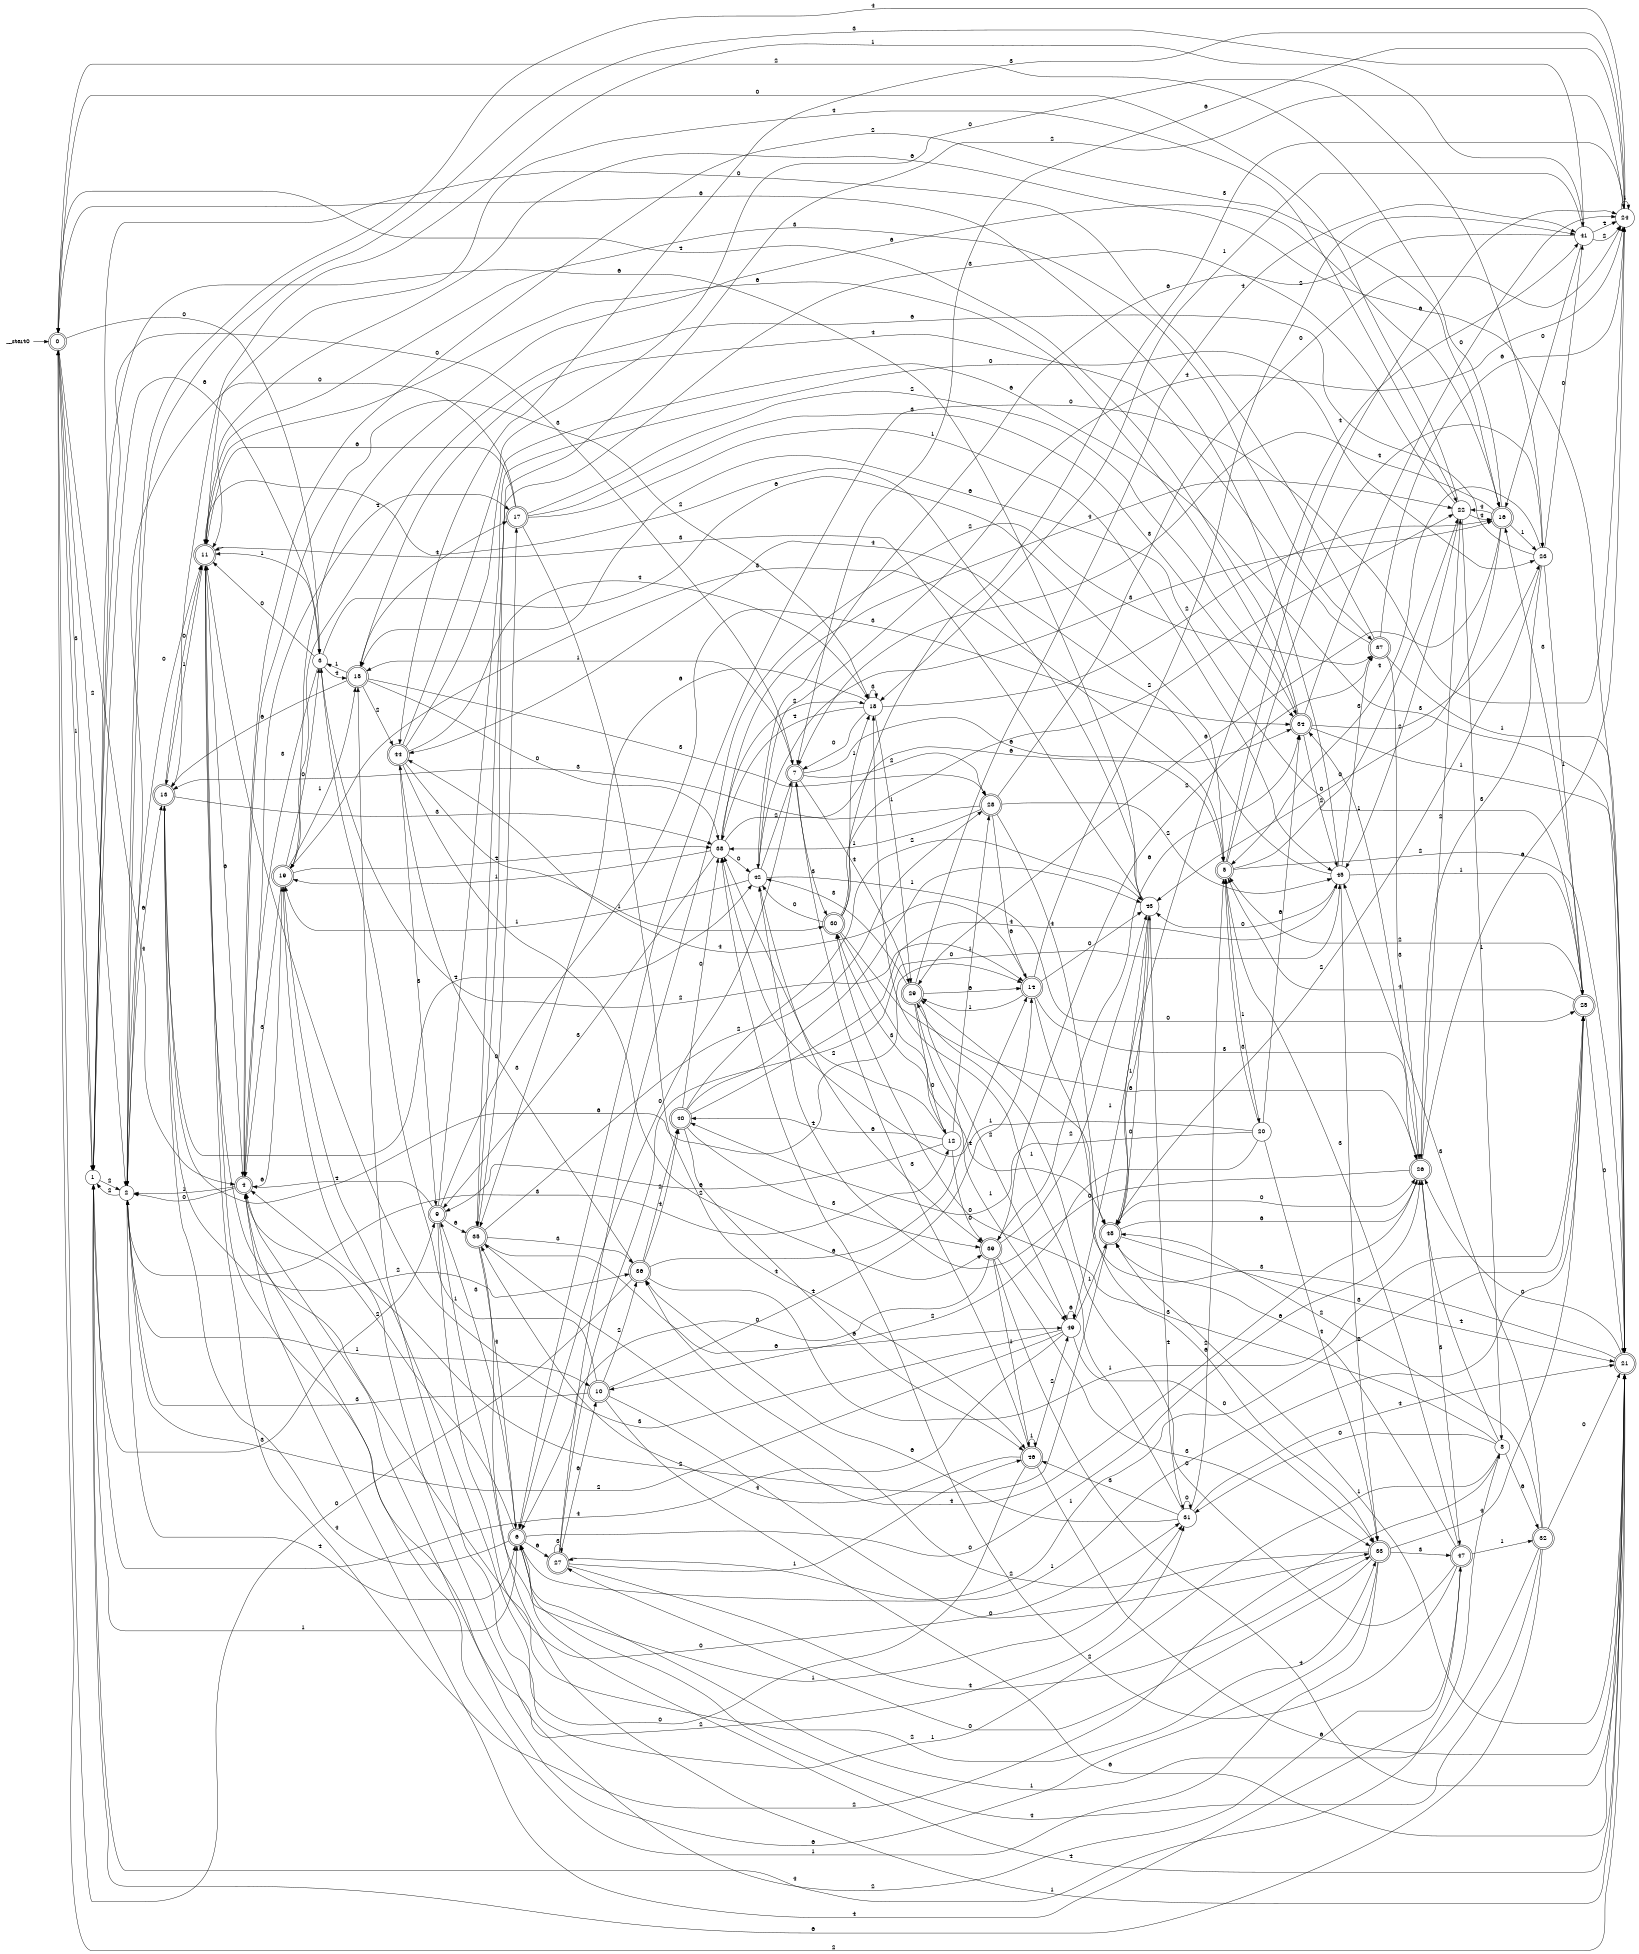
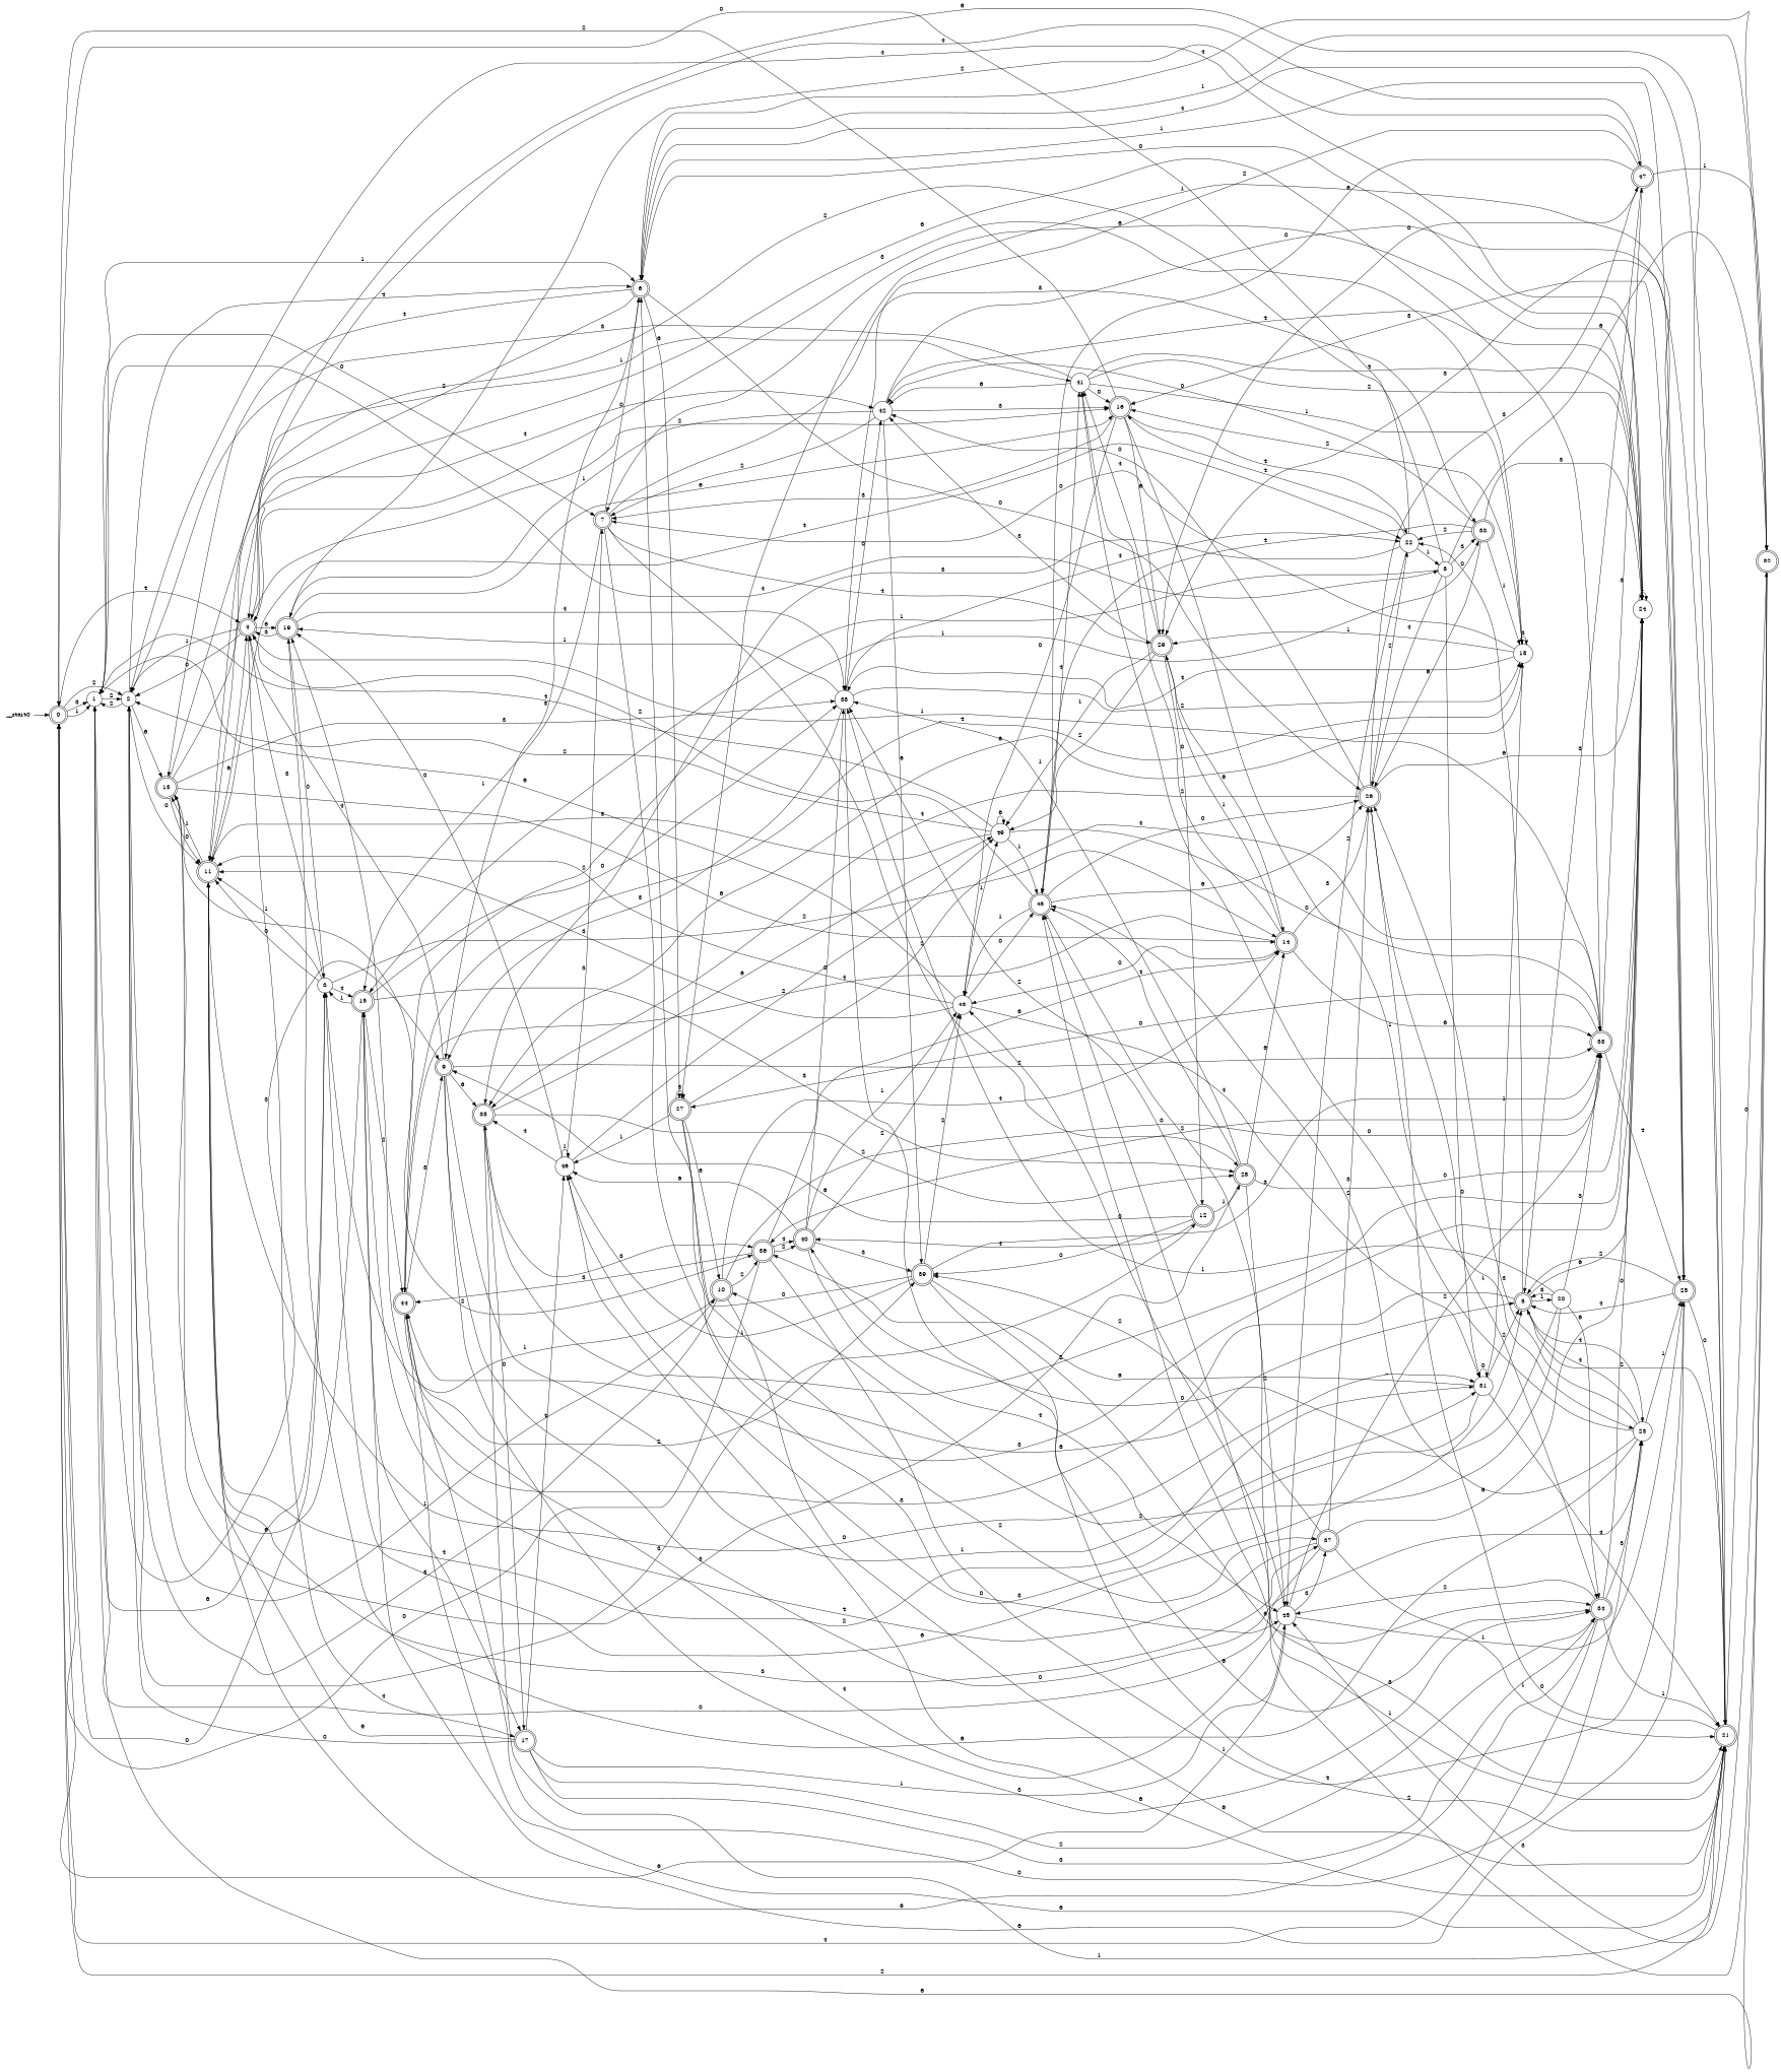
  digraph {
    rankdir=LR
    node [shape=doublecircle]
    n1 [label=0]
    n2 [label=1 shape=circle]
    n3 [label=2 shape=circle]
    n4 [label=3 shape=circle]
    n5 [label=4]
    n6 [label=6]
    n7 [label=7]
    n8 [label=8 shape=circle]
    n9 [label=9]
    n10 [label=10]
    n11 [label=11]
-   n12 [label=12 shape=circle]
+   n12 [label=12]
    n13 [label=13]
    n14 [label=5]
    n15 [label=14]
    n16 [label=15]
    n17 [label=16]
    n18 [label=17]
    n19 [label=18 shape=circle]
    n20 [label=19]
    n21 [label=20 shape=circle]
    n22 [label=21]
    n23 [label=22 shape=circle]
    n24 [label=23 shape=circle]
    n25 [label=24 shape=circle]
    n26 [label=25]
    n27 [label=26]
    n28 [label=27]
    n29 [label=28]
    n30 [label=29]
    n31 [label=30]
    n32 [label=31 shape=circle]
    n33 [label=32]
    n34 [label=33]
    n35 [label=34]
    n36 [label=35]
    n37 [label=36]
    n38 [label=37]
    n39 [label=38 shape=circle]
    n40 [label=39]
    n41 [label=40]
    n42 [label=41 shape=circle]
    n43 [label=42 shape=circle]
    n44 [label=43 shape=circle]
    n45 [label=44]
    n46 [label=45 shape=circle]
-   n47 [label=46]
+   n47 [label=46 shape=circle]
    n48 [label=47]
    n49 [label=48]
    n50 [label=49 shape=circle]
    __start0 [height=0 shape=none width=0]
    n1 -> n2 [label=1]
    n1 -> n2 [label=3]
    n1 -> n3 [label=2]
    n1 -> n4 [label=0]
    n1 -> n5 [label=4]
    n2 -> n3 [label=2]
    n2 -> n4 [label=6]
    n2 -> n6 [label=1]
    n2 -> n7 [label=0]
    n2 -> n8 [label=4]
    n2 -> n9 [label=3]
    n3 -> n2 [label=2]
    n3 -> n6 [label=4]
    n3 -> n10 [label=1]
    n3 -> n11 [label=0]
    n3 -> n12 [label=3]
    n3 -> n13 [label=6]
    n4 -> n5 [label=3]
    n4 -> n11 [label=1]
    n4 -> n11 [label=0]
    n4 -> n14 [label=6]
    n4 -> n15 [label=2]
    n4 -> n16 [label=4]
    n5 -> n3 [label=1]
    n5 -> n3 [label=0]
    n5 -> n17 [label=2]
    n5 -> n18 [label=4]
    n5 -> n19 [label=3]
    n5 -> n20 [label=6]
    n6 -> n5 [label=2]
    n6 -> n9 [label=3]
    n6 -> n13 [label=4]
    n6 -> n26 [label=1]
    n6 -> n27 [label=0]
    n6 -> n28 [label=6]
    n7 -> n6 [label=0]
    n7 -> n14 [label=6]
    n7 -> n16 [label=1]
    n7 -> n29 [label=2]
    n7 -> n30 [label=4]
    n7 -> n31 [label=3]
    n8 -> n11 [label=2]
    n8 -> n16 [label=1]
    n8 -> n27 [label=4]
    n8 -> n31 [label=3]
    n8 -> n32 [label=0]
    n8 -> n33 [label=6]
    n9 -> n5 [label=4]
    n9 -> n24 [label=0]
    n9 -> n32 [label=1]
    n9 -> n34 [label=2]
    n9 -> n35 [label=3]
    n9 -> n36 [label=6]
    n10 -> n3 [label=3]
    n10 -> n4 [label=1]
    n10 -> n15 [label=4]
    n10 -> n22 [label=6]
    n10 -> n34 [label=0]
    n10 -> n37 [label=2]
    n11 -> n5 [label=6]
    n11 -> n13 [label=1]
    n11 -> n23 [label=4]
    n11 -> n32 [label=2]
    n11 -> n32 [label=0]
    n11 -> n38 [label=3]
    n12 -> n9 [label=6]
    n12 -> n29 [label=1]
-   n12 -> n31 [label=3]
    n12 -> n39 [label=2]
    n12 -> n40 [label=0]
    n12 -> n41 [label=4]
    n13 -> n11 [label=0]
    n13 -> n15 [label=6]
    n13 -> n37 [label=2]
    n13 -> n39 [label=3]
    n13 -> n42 [label=1]
    n13 -> n43 [label=4]
    n14 -> n20 [label=3]
    n14 -> n21 [label=1]
    n14 -> n22 [label=2]
    n14 -> n23 [label=0]
    n14 -> n24 [label=4]
    n14 -> n25 [label=6]
    n15 -> n27 [label=3]
    n15 -> n30 [label=1]
    n15 -> n34 [label=6]
    n15 -> n42 [label=2]
    n15 -> n44 [label=0]
    n15 -> n45 [label=4]
    n16 -> n4 [label=1]
    n16 -> n13 [label=6]
    n16 -> n18 [label=4]
    n16 -> n29 [label=3]
    n16 -> n39 [label=0]
    n16 -> n45 [label=2]
    n17 -> n1 [label=2]
    n17 -> n7 [label=3]
    n17 -> n23 [label=4]
    n17 -> n24 [label=1]
    n17 -> n30 [label=6]
    n17 -> n44 [label=0]
    n18 -> n3 [label=0]
    n18 -> n11 [label=6]
    n18 -> n35 [label=2]
    n18 -> n35 [label=3]
    n18 -> n46 [label=1]
    n18 -> n47 [label=4]
    n19 -> n7 [label=0]
    n19 -> n17 [label=2]
    n19 -> n19 [label=3]
    n19 -> n30 [label=1]
    n19 -> n36 [label=6]
    n19 -> n39 [label=4]
    n20 -> n4 [label=0]
    n20 -> n5 [label=3]
-   n20 -> n16 [label=1]
    n20 -> n17 [label=6]
    n20 -> n39 [label=4]
    n20 -> n48 [label=2]
    n21 -> n10 [label=2]
    n21 -> n14 [label=3]
-   n21 -> n34 [label=4]
+   n21 -> n34 [label=3]
    n21 -> n35 [label=6]
    n21 -> n39 [label=1]
    n21 -> n41 [label=0]
    n22 -> n1 [label=2]
    n22 -> n6 [label=4]
    n22 -> n11 [label=6]
    n22 -> n27 [label=0]
    n22 -> n30 [label=3]
    n22 -> n49 [label=1]
    n23 -> n1 [label=0]
    n23 -> n8 [label=1]
    n23 -> n17 [label=4]
    n23 -> n36 [label=3]
    n23 -> n46 [label=2]
    n24 -> n14 [label=4]
    n24 -> n20 [label=6]
    n24 -> n26 [label=1]
    n24 -> n27 [label=3]
    n24 -> n42 [label=0]
    n24 -> n49 [label=2]
    n25 -> n3 [label=4]
    n25 -> n6 [label=0]
    n25 -> n7 [label=6]
    n25 -> n25 [label=1]
    n25 -> n36 [label=2]
    n25 -> n45 [label=3]
    n26 -> n14 [label=2]
    n26 -> n14 [label=4]
    n26 -> n16 [label=6]
    n26 -> n17 [label=3]
    n26 -> n22 [label=0]
    n26 -> n28 [label=1]
    n27 -> n23 [label=2]
    n27 -> n25 [label=6]
    n27 -> n35 [label=1]
    n27 -> n36 [label=4]
    n27 -> n43 [label=0]
    n27 -> n48 [label=3]
    n28 -> n10 [label=6]
    n28 -> n28 [label=3]
    n28 -> n34 [label=4]
    n28 -> n38 [label=2]
    n28 -> n46 [label=0]
    n28 -> n47 [label=1]
    n29 -> n13 [label=3]
    n29 -> n15 [label=6]
    n29 -> n25 [label=0]
    n29 -> n39 [label=1]
    n29 -> n46 [label=2]
    n29 -> n49 [label=4]
    n30 -> n12 [label=0]
    n30 -> n15 [label=6]
    n30 -> n42 [label=4]
    n30 -> n43 [label=3]
    n30 -> n50 [label=1]
    n30 -> n50 [label=2]
    n31 -> n19 [label=1]
    n31 -> n23 [label=2]
    n31 -> n25 [label=3]
    n31 -> n27 [label=6]
    n31 -> n43 [label=0]
    n31 -> n49 [label=4]
    n32 -> n14 [label=2]
    n32 -> n19 [label=1]
    n32 -> n22 [label=4]
    n32 -> n32 [label=0]
    n32 -> n37 [label=6]
    n32 -> n47 [label=3]
    n33 -> n2 [label=6]
    n33 -> n6 [label=1]
    n33 -> n6 [label=4]
-   n33 -> n22 [label=0]
+   n22 -> n33 [label=0]
    n33 -> n46 [label=3]
    n33 -> n49 [label=2]
    n34 -> n5 [label=1]
    n34 -> n5 [label=6]
    n34 -> n26 [label=4]
    n34 -> n28 [label=0]
    n34 -> n37 [label=2]
    n34 -> n48 [label=3]
    n35 -> n1 [label=4]
    n35 -> n11 [label=6]
    n35 -> n22 [label=1]
    n35 -> n24 [label=3]
    n35 -> n25 [label=0]
    n35 -> n46 [label=2]
-   n36 -> n6 [label=4]
    n36 -> n18 [label=0]
    n36 -> n22 [label=1]
    n36 -> n29 [label=2]
    n36 -> n37 [label=3]
    n36 -> n50 [label=6]
    n37 -> n1 [label=0]
    n37 -> n15 [label=6]
    n37 -> n26 [label=1]
    n37 -> n41 [label=2]
    n37 -> n41 [label=4]
    n37 -> n45 [label=3]
    n38 -> n2 [label=0]
    n38 -> n16 [label=4]
    n38 -> n22 [label=1]
    n38 -> n25 [label=6]
    n38 -> n27 [label=3]
    n38 -> n40 [label=2]
    n39 -> n9 [label=3]
    n39 -> n19 [label=2]
    n39 -> n20 [label=1]
    n39 -> n23 [label=4]
    n39 -> n35 [label=6]
    n39 -> n43 [label=0]
    n40 -> n6 [label=0]
    n40 -> n22 [label=4]
    n40 -> n34 [label=3]
    n40 -> n35 [label=6]
    n40 -> n44 [label=2]
    n40 -> n47 [label=1]
    n41 -> n39 [label=0]
    n41 -> n40 [label=3]
    n41 -> n44 [label=1]
    n41 -> n44 [label=2]
    n41 -> n46 [label=4]
    n41 -> n47 [label=6]
    n42 -> n3 [label=3]
    n42 -> n17 [label=0]
    n42 -> n19 [label=1]
    n42 -> n25 [label=2]
    n42 -> n25 [label=4]
    n42 -> n43 [label=6]
    n43 -> n7 [label=2]
    n43 -> n17 [label=3]
    n43 -> n20 [label=1]
    n43 -> n25 [label=4]
    n43 -> n26 [label=0]
    n43 -> n40 [label=6]
    n44 -> n2 [label=6]
    n44 -> n11 [label=2]
    n44 -> n11 [label=3]
    n44 -> n32 [label=4]
    n44 -> n49 [label=0]
    n44 -> n50 [label=1]
    n45 -> n9 [label=3]
    n45 -> n19 [label=4]
    n45 -> n22 [label=6]
    n45 -> n24 [label=0]
    n45 -> n31 [label=1]
    n45 -> n40 [label=2]
    n46 -> n1 [label=6]
    n46 -> n26 [label=1]
    n46 -> n34 [label=2]
    n46 -> n38 [label=3]
    n46 -> n44 [label=0]
    n46 -> n45 [label=4]
    n47 -> n7 [label=3]
    n47 -> n20 [label=0]
    n47 -> n22 [label=6]
    n47 -> n36 [label=4]
    n47 -> n47 [label=1]
    n47 -> n50 [label=2]
    n48 -> n5 [label=4]
    n48 -> n14 [label=3]
    n48 -> n30 [label=0]
    n48 -> n33 [label=1]
    n48 -> n39 [label=2]
    n48 -> n49 [label=6]
    n49 -> n5 [label=2]
    n49 -> n22 [label=3]
    n49 -> n27 [label=0]
    n49 -> n27 [label=6]
    n49 -> n42 [label=4]
    n49 -> n44 [label=1]
    n50 -> n2 [label=4]
    n50 -> n3 [label=2]
    n50 -> n11 [label=3]
    n50 -> n34 [label=0]
    n50 -> n49 [label=1]
    n50 -> n50 [label=6]
    __start0 -> n1
  }
